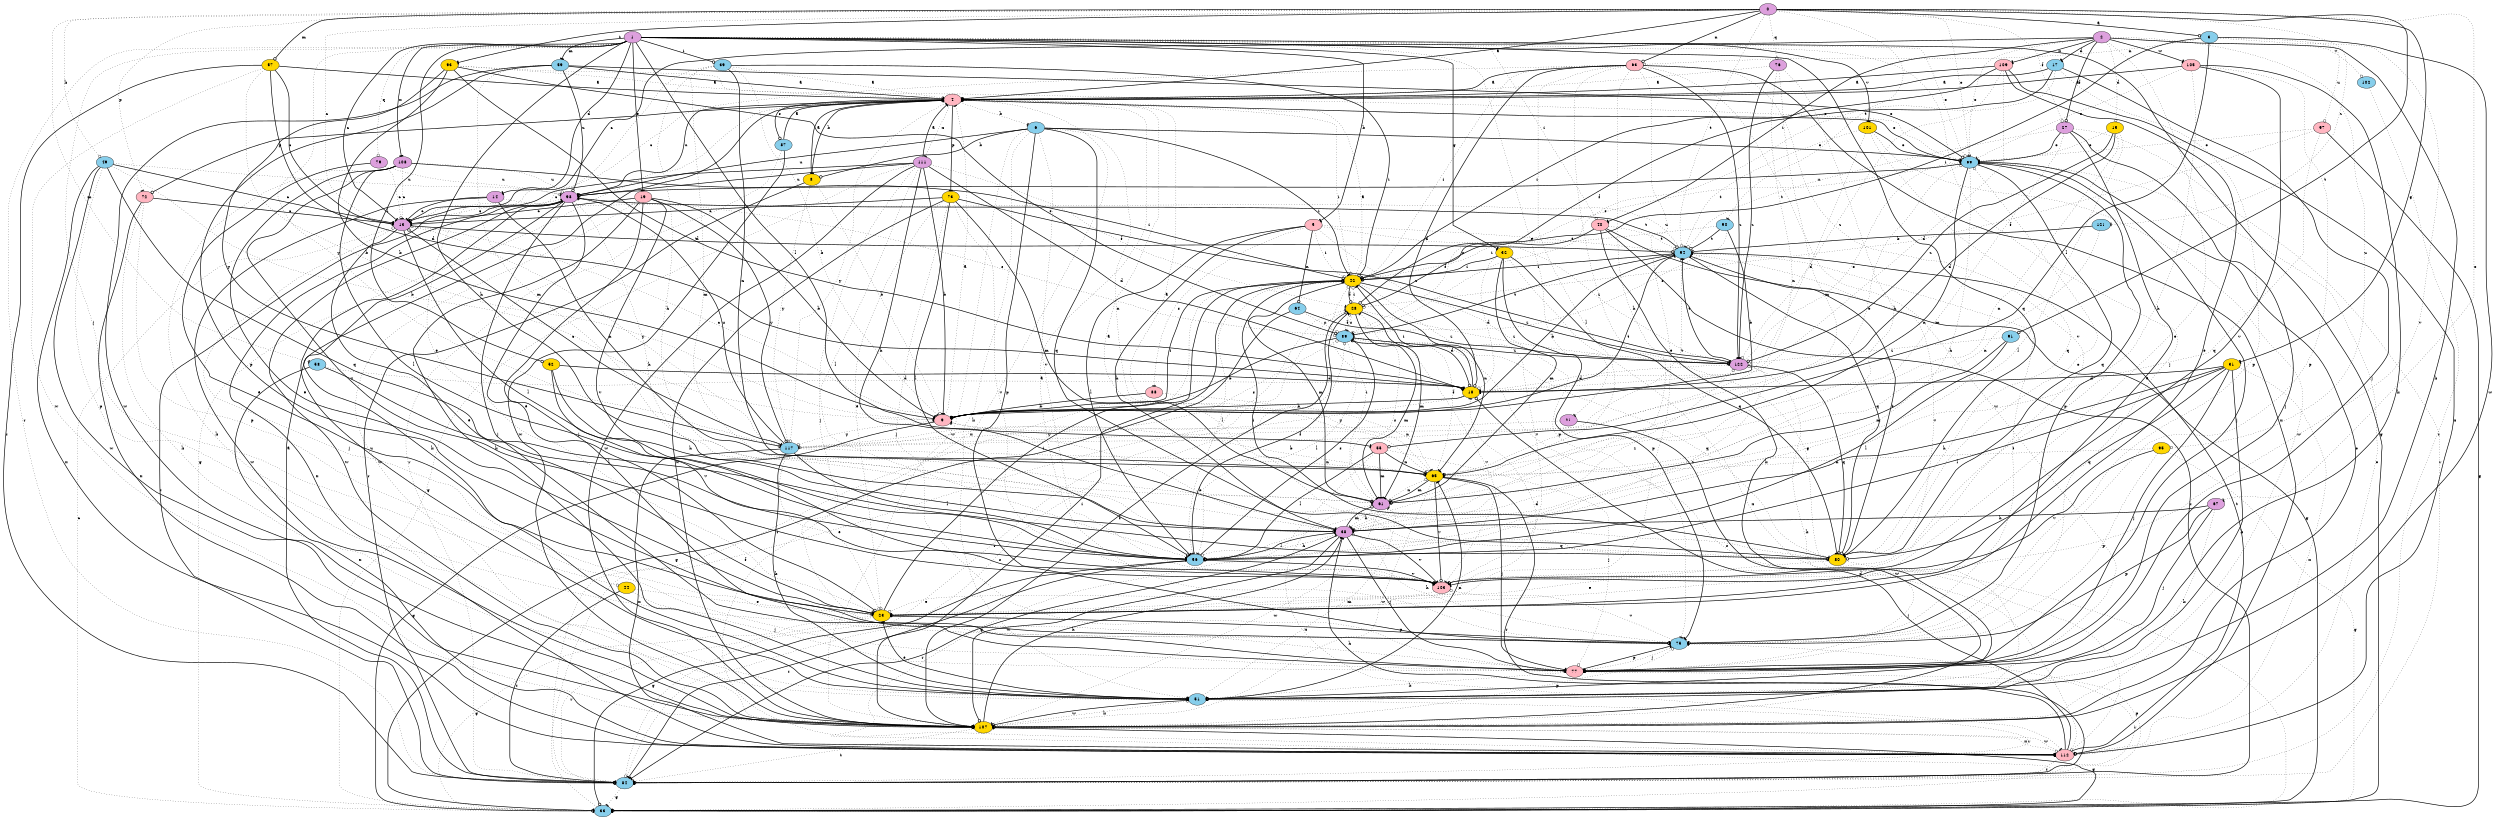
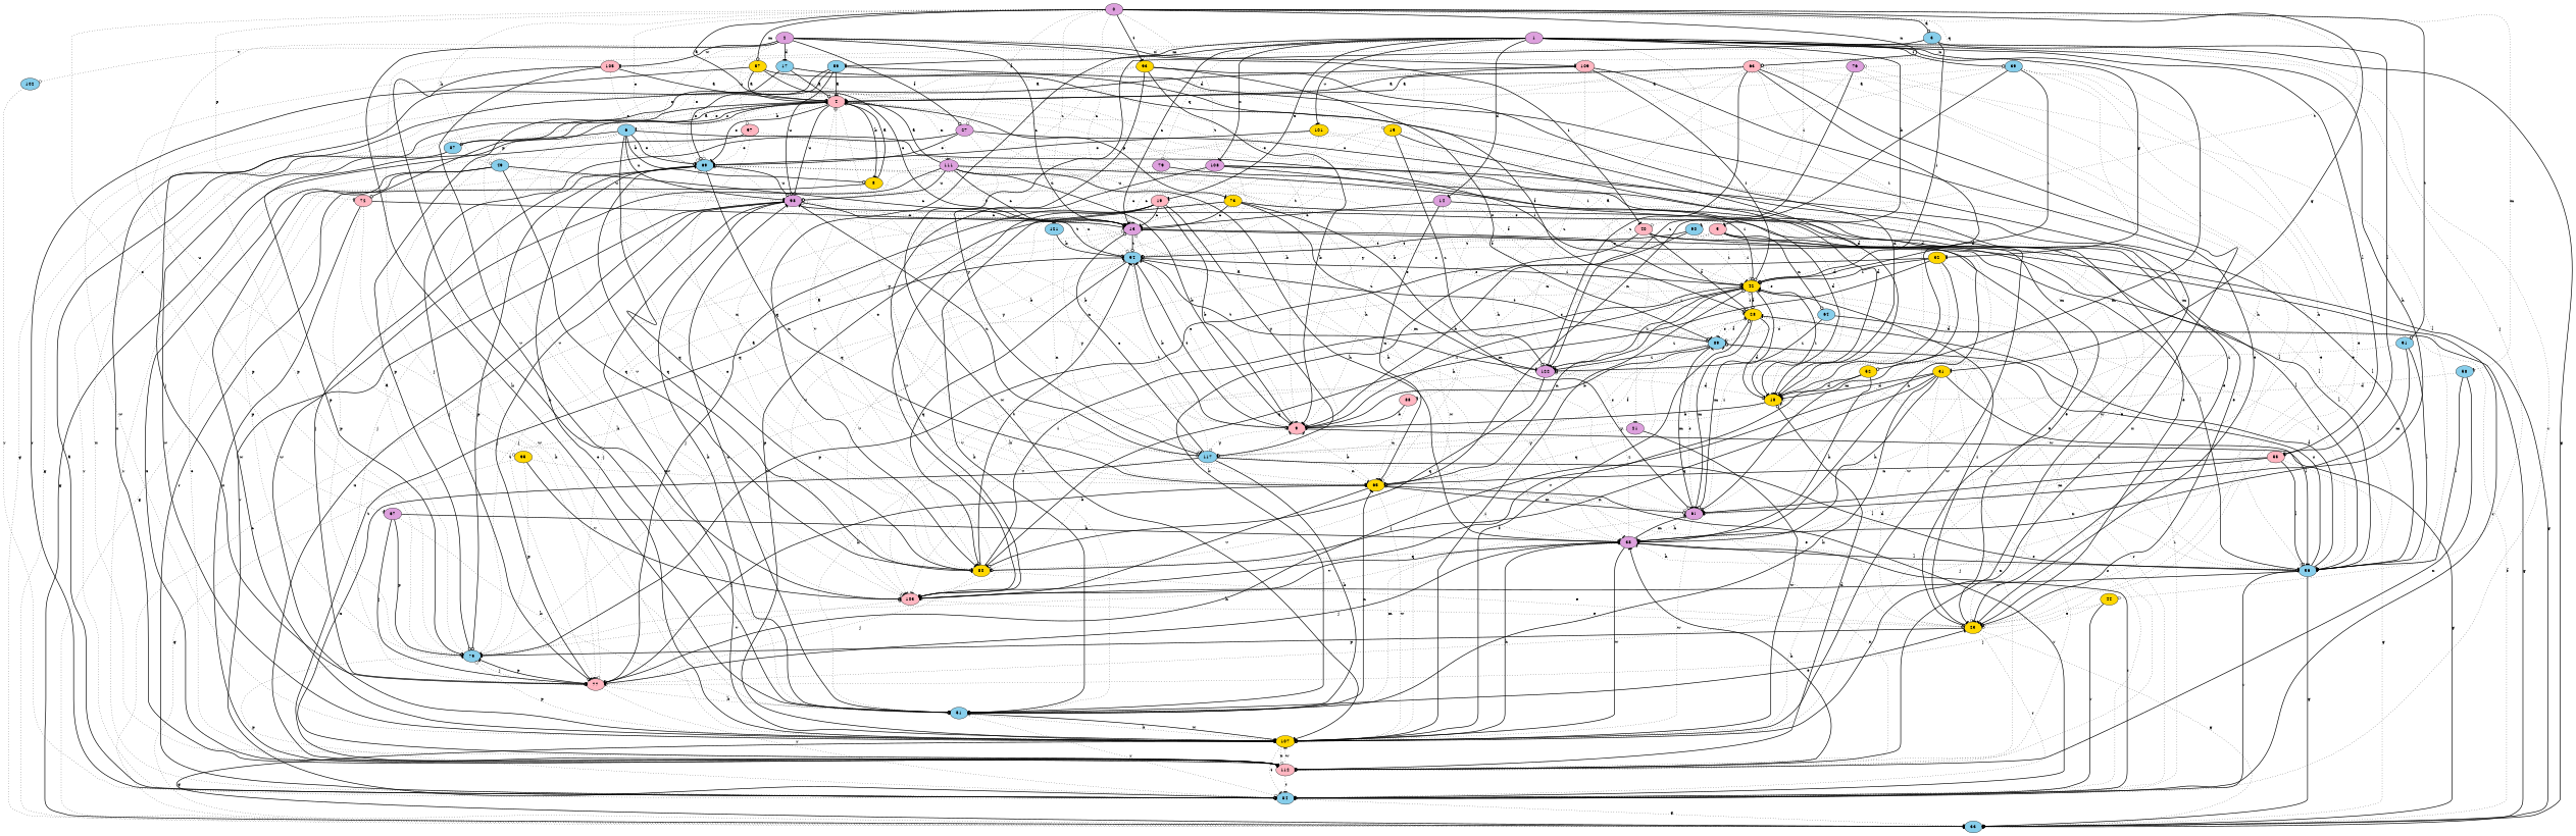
  strict digraph {
    node [fillcolor=skyblue style=filled]
    edge [arrowhead=tee style=bold]
    0 [fillcolor=plum]
    3
    4 [fillcolor=lightpink]
    13 [fillcolor=plum]
    27 [fillcolor=plum]
    31 [fillcolor=gold]
    49
    57 [fillcolor=gold]
    58
    63 [fillcolor=lightpink]
    67 [fillcolor=plum]
    69
    72 [fillcolor=lightpink]
    76 [fillcolor=plum]
    90
    91
    93 [fillcolor=gold]
    94
    121
    55 [fillcolor=lightpink]
    42 [fillcolor=gold]
    97 [fillcolor=lightpink]
    103 [fillcolor=lightpink]
    107 [fillcolor=gold]
    33
    117
    6
    8 [fillcolor=gold]
    73 [fillcolor=gold]
    87
    98 [fillcolor=plum]
    111 [fillcolor=plum]
    112 [fillcolor=lightpink]
    n34 [fillcolor=lightpink label=77]
    23 [fillcolor=gold]
    56
    84
    61 [fillcolor=plum]
    38 [fillcolor=plum]
    80 [fillcolor=gold]
    51
    18 [fillcolor=gold]
    75
    9 [fillcolor=lightpink]
    122 [fillcolor=plum]
    65 [fillcolor=gold]
    89
    1 [fillcolor=plum]
    5 [fillcolor=lightpink]
    14 [fillcolor=plum]
    19 [fillcolor=lightpink]
    21 [fillcolor=plum]
    32 [fillcolor=gold]
    39
    40 [fillcolor=lightpink]
    44 [fillcolor=gold]
    52 [fillcolor=gold]
    59
    79 [fillcolor=plum]
    101 [fillcolor=gold]
    108 [fillcolor=plum]
    64
    88 [fillcolor=lightpink]
    28 [fillcolor=gold]
    2 [fillcolor=plum]
    15 [fillcolor=gold]
    17
    95 [fillcolor=gold]
    102
    105 [fillcolor=lightpink]
    109 [fillcolor=lightpink]
    0 -> 3 [arrowhead=odot label=a]
    0 -> 4 [arrowhead=odot label=a]
    0 -> 13 [label=c style=dotted]
    0 -> 27 [arrowhead=odot label=f style=dotted]
    0 -> 31 [label=g]
    0 -> 49 [arrowhead=odot label=k style=dotted]
    0 -> 57 [arrowhead=odot label=m]
    0 -> 58 [label=m style=dotted]
    0 -> 63 [arrowhead=odot label=n]
    0 -> 67 [label=o style=dotted]
    0 -> 69 [label=o style=dotted]
    0 -> 72 [label=p style=dotted]
    0 -> 76 [arrowhead=odot label=q style=dotted]
    0 -> 90 [label=t style=dotted]
    0 -> 91 [arrowhead=odot label=t]
    0 -> 93 [label=t]
    0 -> 94 [arrowhead=odot label=t style=dotted]
    0 -> 121 [label=z style=dotted]
    3 -> 63 [arrowhead=odot label=n style=dotted]
    3 -> 55 [arrowhead=odot label=l]
    3 -> 42 [arrowhead=odot label=i]
-   3 -> 97 [arrowhead=odot label=u style=dotted]
+   2 -> 97 [arrowhead=odot label=u style=dotted]
    3 -> 103 [arrowhead=odot label=v style=dotted]
    3 -> 107 [label=w]
    4 -> 69 [label=o]
    4 -> 72 [arrowhead=odot label=p]
    4 -> 42 [arrowhead=odot label=i style=dotted]
    4 -> 33 [label=g style=dotted]
    4 -> 117 [arrowhead=odot label=y style=dotted]
    4 -> 6 [label=b style=dotted]
    4 -> 8 [label=b]
    4 -> 73 [label=p]
    4 -> 87 [arrowhead=odot label=s]
    4 -> 98 [arrowhead=odot label=u]
    4 -> 111 [label=x style=dotted]
    4 -> 112 [arrowhead=odot label=x style=dotted]
    13 -> 94 [arrowhead=odot label=t]
    13 -> 117 [label=y style=dotted]
    13 -> n34 [label=j style=dotted]
    13 -> 23 [label=e]
    13 -> 56 [label=l]
    27 -> 69 [label=o]
    27 -> 94 [arrowhead=odot label=t style=dotted]
    27 -> n34 [arrowhead=odot label=j]
    27 -> 23 [label=e]
    27 -> 84 [label=r style=dotted]
    27 -> 61 [arrowhead=odot label=m style=dotted]
    31 -> 112 [label=x style=dotted]
    31 -> n34 [arrowhead=odot label=j]
    31 -> 56 [label=l]
    31 -> 38 [label=h]
    31 -> 80 [arrowhead=odot label=q]
    31 -> 51 [arrowhead=odot label=k]
    31 -> 18 [label=d]
    49 -> 13 [label=c]
    49 -> 107 [arrowhead=odot label=w]
    49 -> 98 [label=u style=dotted]
    49 -> 112 [label=x]
    49 -> 80 [label=q]
    49 -> 75 [label=p style=dotted]
    49 -> 9 [label=b style=dotted]
    57 -> 4 [label=a]
    57 -> 13 [arrowhead=odot label=c]
    57 -> 107 [label=w style=dotted]
    57 -> 84 [arrowhead=odot label=r]
    57 -> 18 [arrowhead=odot label=d]
    57 -> 9 [label=b style=dotted]
    58 -> 112 [label=x]
    58 -> 56 [label=l]
    58 -> 18 [arrowhead=odot label=d style=dotted]
    63 -> 4 [arrowhead=odot label=a]
    63 -> 13 [label=c style=dotted]
    63 -> 42 [arrowhead=odot label=i style=dotted]
    63 -> 103 [arrowhead=odot label=v style=dotted]
    63 -> 107 [arrowhead=odot label=w style=dotted]
    63 -> 33 [label=g style=dotted]
    63 -> 112 [arrowhead=odot label=x]
    63 -> 23 [arrowhead=odot label=e style=dotted]
    63 -> 56 [arrowhead=odot label=l style=dotted]
    63 -> 38 [label=h style=dotted]
    63 -> 18 [arrowhead=odot label=d]
    63 -> 122 [label=z]
    67 -> n34 [arrowhead=odot label=j]
    67 -> 38 [label=h]
    67 -> 51 [label=k style=dotted]
    67 -> 75 [label=p]
    69 -> 98 [arrowhead=odot label=u]
    69 -> n34 [label=j]
    69 -> 38 [arrowhead=odot label=h style=dotted]
    69 -> 80 [label=q]
    69 -> 75 [arrowhead=odot label=p]
    69 -> 65 [label=n]
    69 -> 89 [arrowhead=odot label=s style=dotted]
    72 -> 13 [label=c]
    72 -> 112 [label=x]
    72 -> 51 [label=k style=dotted]
    72 -> 75 [arrowhead=odot label=p style=dotted]
    76 -> 4 [arrowhead=odot label=a style=dotted]
    76 -> 61 [label=m style=dotted]
    76 -> 38 [arrowhead=odot label=h style=dotted]
    76 -> 122 [label=z]
    76 -> 65 [arrowhead=odot label=n style=dotted]
    90 -> 94 [arrowhead=odot label=t]
    90 -> 42 [label=i style=dotted]
    90 -> 9 [arrowhead=odot label=b]
    90 -> 89 [label=s style=dotted]
    91 -> 56 [arrowhead=odot label=l]
    91 -> 61 [arrowhead=odot label=m]
    91 -> 122 [arrowhead=odot label=z style=dotted]
    93 -> 4 [label=a style=dotted]
    93 -> 69 [arrowhead=odot label=o style=dotted]
    93 -> 117 [arrowhead=odot label=y]
    93 -> 18 [arrowhead=odot label=d]
    93 -> 9 [label=b]
    93 -> 89 [arrowhead=odot label=s]
    94 -> 42 [arrowhead=odot label=i]
    94 -> 103 [label=v style=dotted]
    94 -> 98 [arrowhead=odot label=u style=dotted]
    94 -> 80 [arrowhead=odot label=q]
    94 -> 9 [arrowhead=odot label=b]
    121 -> 94 [arrowhead=odot label=b]
    121 -> 65 [label=n style=dotted]
    55 -> 33 [arrowhead=odot label=g style=dotted]
    55 -> n34 [arrowhead=odot label=j style=dotted]
    55 -> 56 [arrowhead=odot label=l]
    55 -> 61 [label=m]
    55 -> 65 [arrowhead=odot label=n]
    42 -> 4 [label=a style=dotted]
    42 -> 103 [label=v style=dotted]
    42 -> 56 [label=l style=dotted]
    42 -> 61 [arrowhead=odot label=m]
    42 -> 122 [arrowhead=odot label=z]
    42 -> 65 [label=n]
    42 -> 28 [arrowhead=odot label=f]
    97 -> 69 [label=o style=dotted]
    97 -> 33 [label=g]
    97 -> 80 [label=q style=dotted]
    97 -> 28 [arrowhead=odot label=f style=dotted]
    103 -> 23 [arrowhead=odot label=e style=dotted]
    107 -> 69 [label=o]
    107 -> 42 [arrowhead=odot label=i]
    107 -> 33 [label=g]
    107 -> 112 [arrowhead=odot label=x style=dotted]
    107 -> 84 [label=t style=dotted]
    107 -> 38 [label=h]
    107 -> 51 [arrowhead=odot label=k style=dotted]
    107 -> 75 [arrowhead=odot label=p style=dotted]
    107 -> 28 [arrowhead=odot label=f]
    33 -> 13 [arrowhead=odot label=c style=dotted]
    33 -> 28 [label=f style=dotted]
    117 -> 13 [arrowhead=odot label=c]
    117 -> 69 [arrowhead=odot label=o style=dotted]
    117 -> 94 [arrowhead=odot label=t style=dotted]
    117 -> 98 [label=u]
    117 -> 112 [arrowhead=odot label=x]
    117 -> 23 [arrowhead=odot label=e style=dotted]
    117 -> 56 [label=l]
    117 -> 51 [arrowhead=odot label=k]
    117 -> 65 [label=n style=dotted]
    117 -> 89 [arrowhead=odot label=s style=dotted]
    6 -> 69 [arrowhead=odot label=o]
    6 -> 42 [label=i]
    6 -> 103 [arrowhead=odot label=v style=dotted]
    6 -> 107 [label=w style=dotted]
    6 -> 8 [arrowhead=odot label=b]
    6 -> 98 [label=u]
    6 -> 80 [arrowhead=odot label=q]
    6 -> 51 [arrowhead=odot label=k style=dotted]
    6 -> 75 [arrowhead=odot label=p]
    6 -> 65 [arrowhead=odot label=n style=dotted]
    8 -> 4 [arrowhead=odot label=a]
    8 -> 117 [arrowhead=odot label=y style=dotted]
    8 -> 84 [arrowhead=odot label=r]
    8 -> 9 [arrowhead=odot label=b style=dotted]
    73 -> 13 [label=c]
    73 -> 103 [arrowhead=odot label=v style=dotted]
    73 -> 107 [arrowhead=odot label=w]
    73 -> n34 [label=j style=dotted]
    73 -> 23 [arrowhead=odot label=e style=dotted]
    73 -> 56 [arrowhead=odot label=l]
    73 -> 61 [arrowhead=odot label=m]
    73 -> 122 [label=z]
    87 -> 4 [label=a]
    87 -> 107 [arrowhead=odot label=w]
    87 -> 84 [arrowhead=odot label=r style=dotted]
    98 -> 13 [arrowhead=odot label=c style=dotted]
    98 -> 94 [arrowhead=odot label=t]
    98 -> 107 [label=w]
    98 -> 112 [label=x]
    98 -> n34 [label=j]
    98 -> 23 [arrowhead=odot label=e]
    98 -> 84 [arrowhead=odot label=r]
    98 -> 38 [label=h style=dotted]
    98 -> 51 [arrowhead=odot label=k]
    111 -> 4 [label=a]
    111 -> 13 [label=c]
    111 -> 107 [label=w]
    111 -> 33 [arrowhead=odot label=g style=dotted]
    111 -> 98 [arrowhead=odot label=u]
    111 -> n34 [arrowhead=odot label=j style=dotted]
    111 -> 56 [label=l style=dotted]
    111 -> 38 [label=h]
    111 -> 18 [label=d]
    111 -> 9 [label=b]
    111 -> 28 [label=f style=dotted]
    112 -> 69 [label=o style=dotted]
    112 -> 94 [label=t]
    112 -> 107 [label=w style=dotted]
    112 -> 84 [label=r style=dotted]
    112 -> 38 [label=h]
    112 -> 18 [arrowhead=odot label=d]
    112 -> 89 [label=s style=dotted]
    n34 -> 84 [arrowhead=odot label=r style=dotted]
    n34 -> 51 [label=k style=dotted]
    n34 -> 75 [label=p]
    23 -> 42 [label=i]
    23 -> 33 [label=g style=dotted]
    23 -> 84 [arrowhead=odot label=r style=dotted]
    23 -> 18 [label=d style=dotted]
    23 -> 75 [label=p]
    56 -> 103 [label=v]
    56 -> 33 [arrowhead=odot label=g]
    56 -> 84 [label=r]
    56 -> 38 [label=h style=dotted]
    56 -> 122 [arrowhead=odot label=z style=dotted]
    56 -> 89 [arrowhead=odot label=s]
    56 -> 28 [label=f]
    84 -> 4 [label=a]
    84 -> 42 [arrowhead=odot label=i style=dotted]
    84 -> 33 [label=g style=dotted]
    84 -> 75 [label=p style=dotted]
    84 -> 89 [arrowhead=odot label=s style=dotted]
    61 -> 42 [arrowhead=odot label=i style=dotted]
    61 -> 107 [label=w style=dotted]
    61 -> 112 [label=x style=dotted]
    61 -> 38 [label=h style=dotted]
    61 -> 65 [arrowhead=odot label=n style=dotted]
    61 -> 89 [label=s style=dotted]
    38 -> 103 [label=v]
    38 -> 107 [arrowhead=odot label=w]
    38 -> n34 [label=j]
    38 -> 56 [arrowhead=odot label=l]
    38 -> 84 [label=r]
    38 -> 61 [arrowhead=odot label=m]
    38 -> 80 [arrowhead=odot label=q style=dotted]
    38 -> 122 [arrowhead=odot label=z style=dotted]
    80 -> 4 [arrowhead=odot label=a style=dotted]
    80 -> 69 [arrowhead=odot label=o style=dotted]
    80 -> 94 [label=t]
    80 -> 42 [label=i]
    80 -> n34 [label=j style=dotted]
    80 -> 23 [arrowhead=odot label=e style=dotted]
    80 -> 9 [label=b style=dotted]
    51 -> 107 [arrowhead=odot label=w]
    51 -> 98 [label=u]
    51 -> 23 [label=e]
    51 -> 84 [arrowhead=odot label=r style=dotted]
    51 -> 61 [label=m style=dotted]
    51 -> 65 [label=n]
    18 -> 42 [label=i]
    18 -> 117 [arrowhead=odot label=y style=dotted]
    18 -> 9 [label=b]
    75 -> 4 [label=a style=dotted]
    75 -> 94 [label=t style=dotted]
    75 -> 103 [arrowhead=odot label=v style=dotted]
    75 -> n34 [arrowhead=odot label=j style=dotted]
    75 -> 38 [arrowhead=odot label=h style=dotted]
    9 -> 4 [label=a style=dotted]
    9 -> 13 [arrowhead=odot label=c style=dotted]
    9 -> 94 [label=t]
    9 -> 42 [arrowhead=odot label=i]
    9 -> 33 [arrowhead=odot label=g]
    9 -> 117 [arrowhead=odot label=y style=dotted]
    122 -> 69 [label=o style=dotted]
    122 -> 94 [label=t]
    122 -> 80 [arrowhead=odot label=q]
    122 -> 51 [arrowhead=odot label=k style=dotted]
    122 -> 18 [label=d style=dotted]
    65 -> 4 [arrowhead=odot label=a style=dotted]
    65 -> 103 [arrowhead=odot label=v]
    65 -> 107 [arrowhead=odot label=w style=dotted]
    65 -> n34 [label=j]
    65 -> 84 [arrowhead=odot label=r]
    65 -> 61 [arrowhead=odot label=m]
    65 -> 9 [label=b style=dotted]
    65 -> 28 [label=f style=dotted]
    89 -> 94 [arrowhead=odot label=t]
    89 -> 103 [label=v style=dotted]
    89 -> 56 [label=l style=dotted]
    89 -> 61 [label=m]
    89 -> 80 [label=q style=dotted]
    89 -> 9 [arrowhead=odot label=b]
    89 -> 122 [label=z]
    89 -> 28 [arrowhead=odot label=f style=dotted]
    1 -> 13 [label=c]
    1 -> 69 [arrowhead=odot label=o style=dotted]
    1 -> 55 [label=l]
    1 -> 33 [label=g]
    1 -> 117 [label=y style=dotted]
    1 -> n34 [arrowhead=odot label=j style=dotted]
    1 -> 84 [label=r style=dotted]
    1 -> 38 [arrowhead=odot label=h]
    1 -> 80 [label=q]
    1 -> 5 [label=b]
    1 -> 14 [label=d]
    1 -> 19 [label=e]
    1 -> 21 [label=e style=dotted]
    1 -> 32 [label=g]
    1 -> 39 [arrowhead=odot label=i]
    1 -> 40 [arrowhead=odot label=i style=dotted]
    1 -> 44 [arrowhead=odot label=j style=dotted]
    1 -> 52 [arrowhead=odot label=l]
    1 -> 59 [label=m]
    1 -> 79 [arrowhead=odot label=q style=dotted]
    1 -> 101 [label=v]
    1 -> 108 [label=x]
    5 -> 94 [arrowhead=odot label=t style=dotted]
    5 -> 42 [arrowhead=odot label=i style=dotted]
    5 -> 56 [label=l]
    5 -> 38 [label=h]
    5 -> 75 [label=p style=dotted]
    5 -> 122 [label=z style=dotted]
    5 -> 64 [arrowhead=odot label=n]
    5 -> 88 [label=s style=dotted]
    14 -> 13 [label=c]
    14 -> 107 [arrowhead=odot label=w]
    14 -> 65 [label=n]
    14 -> 89 [arrowhead=odot label=s style=dotted]
    19 -> 13 [label=c]
    19 -> 103 [label=v]
    19 -> 107 [arrowhead=odot label=w style=dotted]
    19 -> 117 [arrowhead=odot label=y]
    19 -> n34 [label=j]
    19 -> 51 [label=k]
    19 -> 9 [label=b]
    21 -> 107 [arrowhead=odot label=w]
    21 -> 117 [label=y style=dotted]
    32 -> 42 [arrowhead=odot label=i]
    32 -> 112 [arrowhead=odot label=x style=dotted]
    32 -> 61 [arrowhead=odot label=m]
    32 -> 80 [label=q]
    32 -> 18 [arrowhead=odot label=d style=dotted]
    32 -> 75 [label=p]
    39 -> 4 [arrowhead=odot label=a style=dotted]
    39 -> 42 [arrowhead=odot label=i]
    39 -> 23 [arrowhead=odot label=e style=dotted]
    39 -> 61 [label=m style=dotted]
    39 -> 38 [arrowhead=odot label=h style=dotted]
    39 -> 9 [label=b style=dotted]
    39 -> 65 [arrowhead=odot label=n]
    40 -> 94 [arrowhead=odot label=t style=dotted]
    40 -> 33 [arrowhead=odot label=g]
    40 -> 84 [label=r]
    40 -> 51 [arrowhead=odot label=k]
    40 -> 28 [arrowhead=odot label=f]
    44 -> n34 [arrowhead=odot label=j style=dotted]
    44 -> 23 [arrowhead=odot label=e style=dotted]
    44 -> 84 [label=r]
    52 -> 103 [arrowhead=odot label=v]
    52 -> 38 [label=h]
    52 -> 18 [label=d]
    59 -> 4 [label=a]
    59 -> 69 [arrowhead=odot label=o]
    59 -> 107 [arrowhead=odot label=w]
    59 -> 98 [arrowhead=odot label=u]
    59 -> 61 [label=m style=dotted]
    59 -> 75 [arrowhead=odot label=p]
    79 -> 13 [arrowhead=odot label=c style=dotted]
    79 -> 98 [arrowhead=odot label=u style=dotted]
    79 -> 23 [label=e]
    101 -> 69 [label=o]
    101 -> 94 [label=t style=dotted]
    101 -> 107 [arrowhead=odot label=w style=dotted]
    101 -> 80 [label=q style=dotted]
    101 -> 18 [label=d style=dotted]
    108 -> 13 [label=c style=dotted]
    108 -> 42 [arrowhead=odot label=i]
    108 -> 103 [label=v]
    108 -> 98 [arrowhead=odot label=u style=dotted]
    108 -> 23 [arrowhead=odot label=e]
    108 -> 56 [label=l]
    108 -> 51 [label=k style=dotted]
    64 -> 33 [label=g]
    64 -> 122 [arrowhead=odot label=z]
    64 -> 89 [arrowhead=odot label=s style=dotted]
    88 -> 9 [label=b]
    88 -> 65 [label=n style=dotted]
    28 -> 42 [arrowhead=odot label=i style=dotted]
    28 -> 84 [arrowhead=odot label=r style=dotted]
    28 -> 61 [label=m]
    28 -> 18 [arrowhead=odot label=d]
    28 -> 122 [arrowhead=odot label=z style=dotted]
    28 -> 89 [label=s style=dotted]
    2 -> 13 [arrowhead=odot label=c]
    2 -> 27 [arrowhead=odot label=f]
    2 -> 69 [arrowhead=odot label=o style=dotted]
    2 -> 23 [label=e style=dotted]
    2 -> 51 [arrowhead=odot label=k]
    2 -> 40 [label=i]
    2 -> 15 [arrowhead=odot label=d style=dotted]
    2 -> 17 [label=d]
    2 -> 95 [arrowhead=odot label=u style=dotted]
    2 -> 102 [arrowhead=odot label=v style=dotted]
    2 -> 105 [label=w]
    2 -> 109 [label=x]
    15 -> 69 [label=o style=dotted]
    15 -> 56 [arrowhead=odot label=l style=dotted]
    15 -> 18 [label=d]
    15 -> 122 [arrowhead=odot label=z]
    15 -> 65 [arrowhead=odot label=n style=dotted]
    17 -> 4 [arrowhead=odot label=a]
    17 -> n34 [label=j]
    17 -> 75 [arrowhead=odot label=p style=dotted]
    17 -> 89 [label=s style=dotted]
    17 -> 28 [arrowhead=odot label=f]
    95 -> 103 [label=v]
    95 -> 33 [label=g style=dotted]
    95 -> 75 [label=p style=dotted]
    95 -> 65 [label=n style=dotted]
    102 -> 84 [label=r style=dotted]
    105 -> 4 [label=a]
    105 -> 69 [label=o style=dotted]
    105 -> 103 [arrowhead=odot label=v]
    105 -> 38 [arrowhead=odot label=h style=dotted]
    105 -> 51 [label=k]
    105 -> 75 [label=p style=dotted]
    109 -> 4 [label=a]
    109 -> 42 [arrowhead=odot label=i]
    109 -> 112 [arrowhead=odot label=x]
    109 -> 23 [label=e]
    109 -> 18 [label=d style=dotted]
    109 -> 122 [arrowhead=odot label=z style=dotted]
  }
